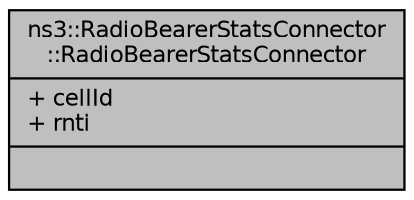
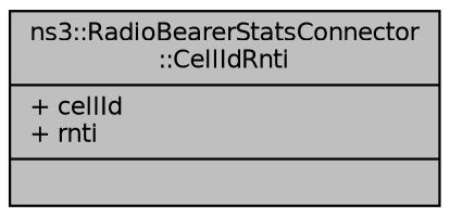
  digraph {
-   n1 [color=black fillcolor=grey75 fontcolor=black fontname=Helvetica fontsize=10 height=0.2 label="{ns3::RadioBearerStatsConnector\l::RadioBearerStatsConnector\n|+ cellId\l+ rnti\l|}" shape=record style=filled width=0.4]
+   n1 [color=black fillcolor=grey75 fontcolor=black fontname=Helvetica fontsize=10 height=0.2 label="{ns3::RadioBearerStatsConnector\l::CellIdRnti\n|+ cellId\l+ rnti\l|}" shape=record style=filled width=0.4]
  }
